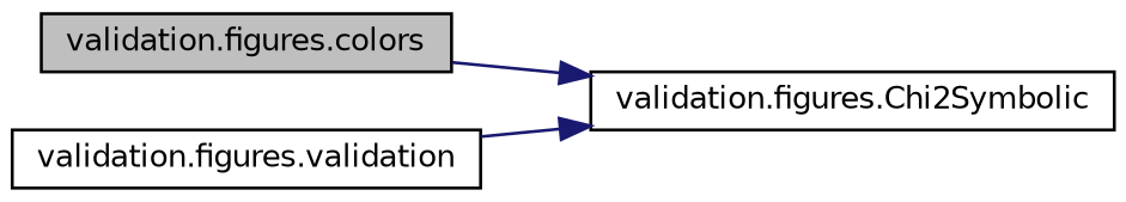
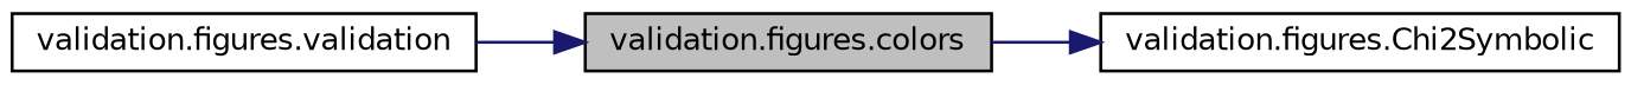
  digraph {
    rankdir=RL
    node [color=black fillcolor=white fontname=Helvetica fontsize=10 shape=record style=filled]
    edge [color=midnightblue dir=back fontname=Helvetica fontsize=10 labelfontname=Helvetica labelfontsize=10 style=solid]
    n1 [fillcolor=grey75 fontcolor=black height=0.2 label="validation.figures.colors" width=0.4]
    n2 [height=0.2 label="validation.figures.Chi2Symbolic" width=0.4]
    n3 [height=0.2 label="validation.figures.validation" width=0.4]
    n2 -> n1
-   n2 -> n3
+   n1 -> n3
  }
